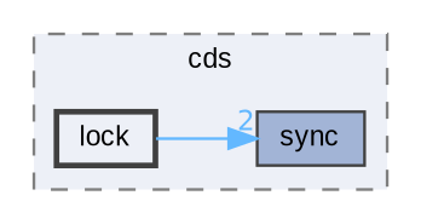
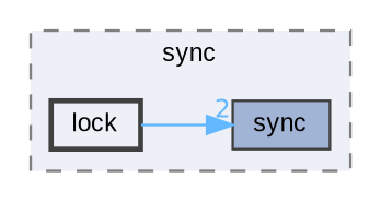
  digraph {
    compound=true
    rankdir=LR
    fontname="Liberation Sans"
    node [color=grey25 fontname="Liberation Sans" fontsize=10 shape=box]
    n1 [fillcolor="#a2b4d6" height=0.2 label=sync style=filled width=0.4]
    n2 [fillcolor="#edf0f7" height=0.2 label=lock style="filled,bold" width=0.4]
    subgraph cluster_1 {
      bgcolor="#edf0f7"
      fontsize=10
-     label=cds
+     label=sync
      pencolor=grey50
      style="filled,dashed"
      n1
      n2
    }
    n2 -> n1 [color=steelblue1 fontcolor=steelblue1 fontname="Liberation Sans" fontsize=10 headlabel=2 labeldistance=1.5 labelfontname=Helvetica labelfontsize=10]
  }
